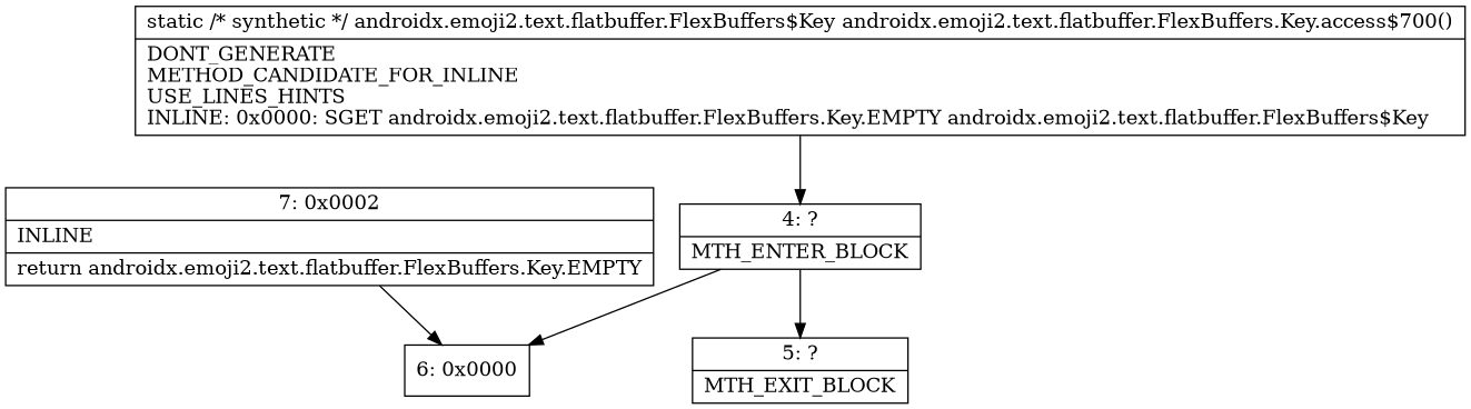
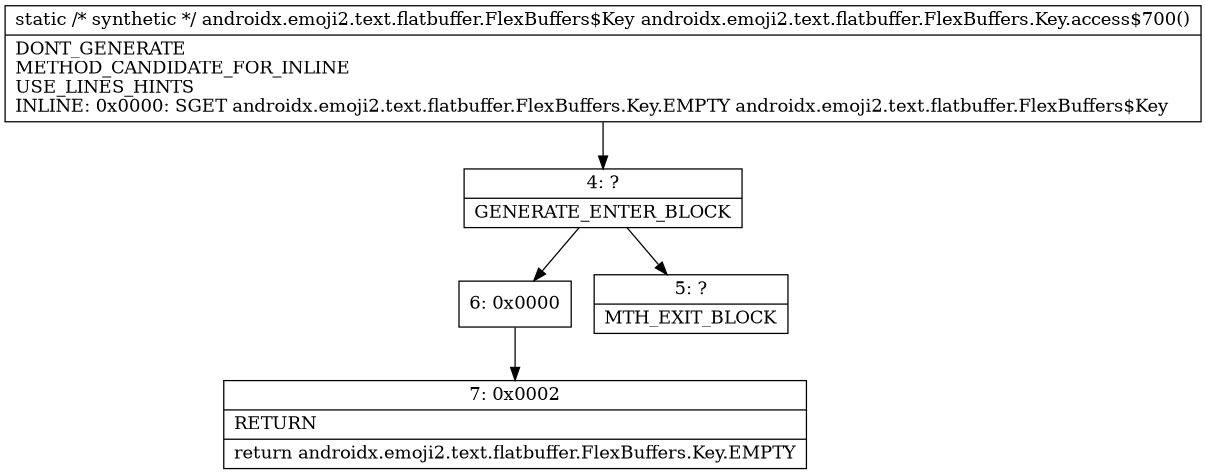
  digraph {
    node [shape=record]
-   n1 [label="{4\:\ ?|MTH_ENTER_BLOCK\l}"]
+   n1 [label="{4\:\ ?|GENERATE_ENTER_BLOCK\l}"]
    n2 [label="{6\:\ 0x0000}"]
    n3 [label="{5\:\ ?|MTH_EXIT_BLOCK\l}"]
-   n4 [label="{7\:\ 0x0002|INLINE\l|return androidx.emoji2.text.flatbuffer.FlexBuffers.Key.EMPTY\l}"]
+   n4 [label="{7\:\ 0x0002|RETURN\l|return androidx.emoji2.text.flatbuffer.FlexBuffers.Key.EMPTY\l}"]
    n5 [label="{static \/* synthetic *\/ androidx.emoji2.text.flatbuffer.FlexBuffers$Key androidx.emoji2.text.flatbuffer.FlexBuffers.Key.access$700()  | DONT_GENERATE\lMETHOD_CANDIDATE_FOR_INLINE\lUSE_LINES_HINTS\lINLINE: 0x0000: SGET   androidx.emoji2.text.flatbuffer.FlexBuffers.Key.EMPTY androidx.emoji2.text.flatbuffer.FlexBuffers$Key\l}"]
    n1 -> n2
    n1 -> n3
-   n4 -> n2
+   n2 -> n4
    n5 -> n1
  }
